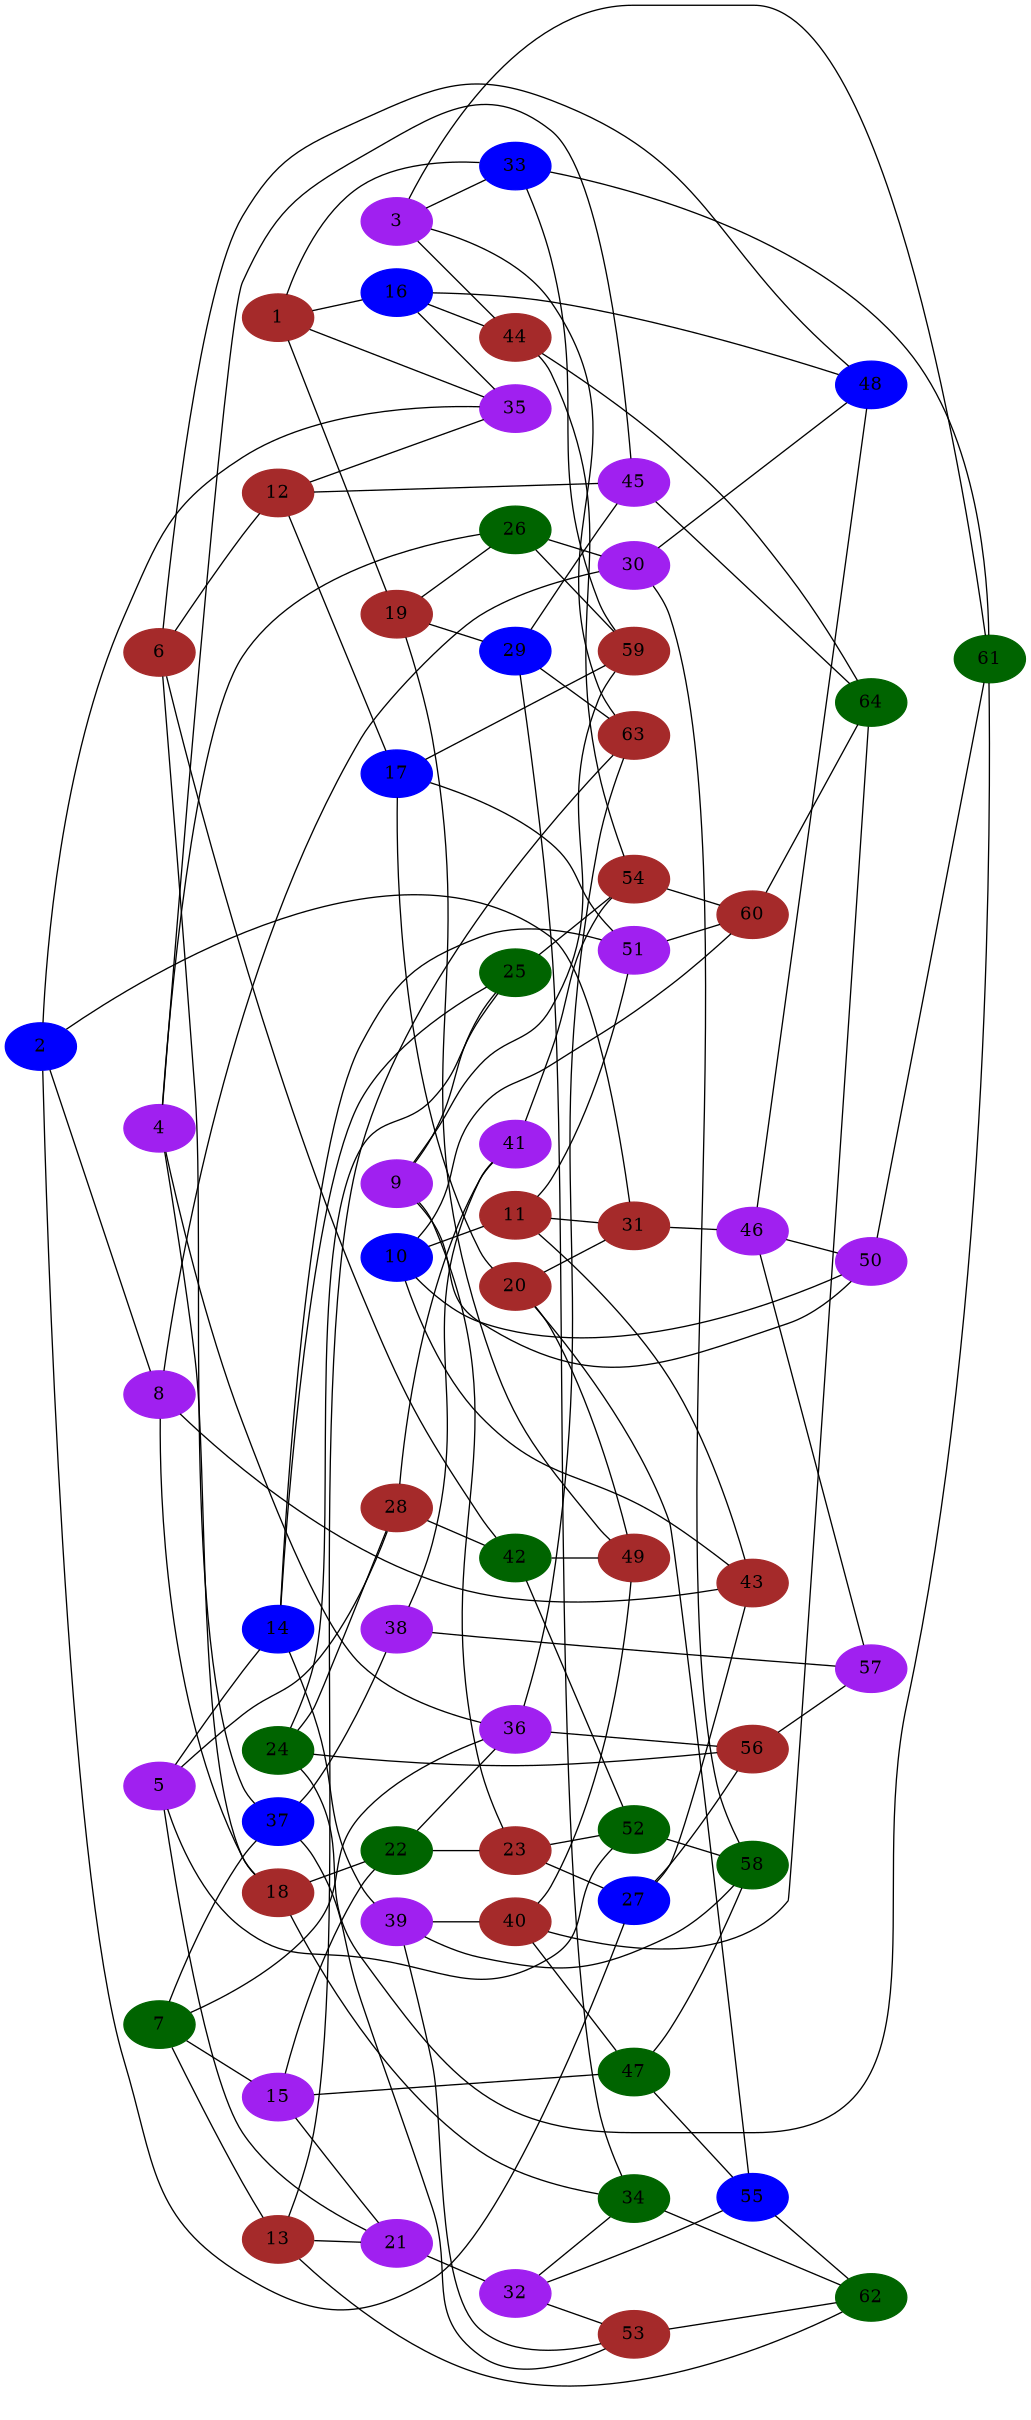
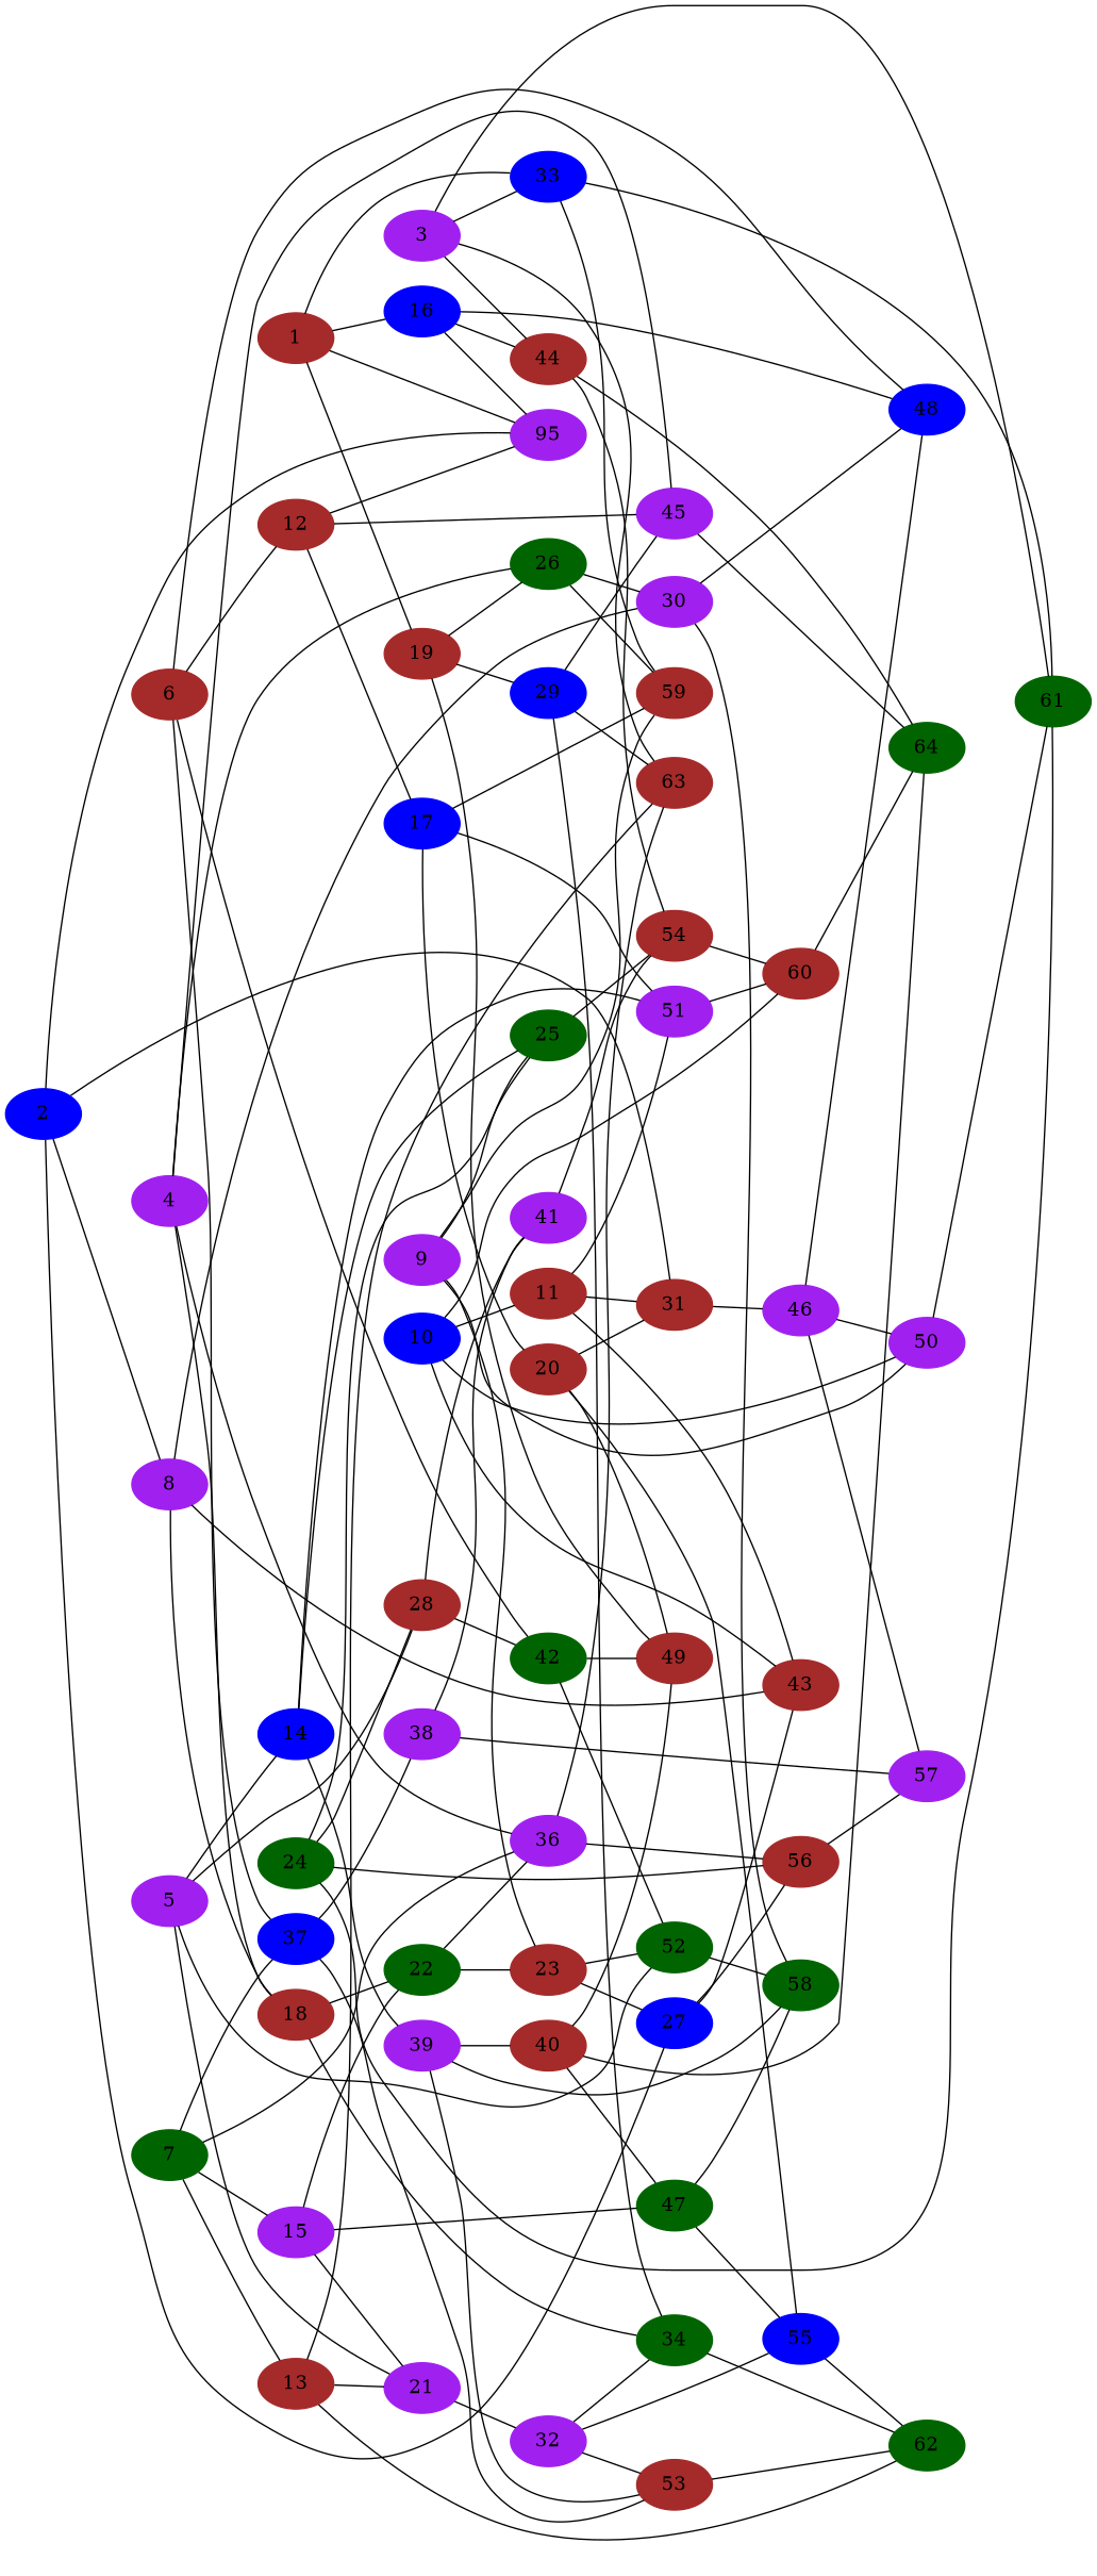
  graph {
    rankdir=LR
    node [color=brown style=filled]
    16 [color=blue]
    1
    19
    33 [color=blue]
-   35 [color=purple]
+   35 [color=purple label=95]
    44
    48 [color=blue]
    26 [color=darkgreen]
    29 [color=blue]
    49
    61 [color=darkgreen]
    59
    2 [color=blue]
    8 [color=purple]
    27 [color=blue]
    31
    18
    30 [color=purple]
    43
    56
    46 [color=purple]
    3 [color=purple]
    63
    54
    64 [color=darkgreen]
    4 [color=purple]
    45 [color=purple]
    36 [color=purple]
    22 [color=darkgreen]
    34 [color=darkgreen]
    38 [color=purple]
    41 [color=purple]
    57 [color=purple]
    5 [color=purple]
    14 [color=blue]
    21 [color=purple]
    28
    52 [color=darkgreen]
    25 [color=darkgreen]
    51 [color=purple]
    39 [color=purple]
    32 [color=purple]
    42 [color=darkgreen]
    58 [color=darkgreen]
    6
    12
    37 [color=blue]
    17 [color=blue]
    53
    7 [color=darkgreen]
    13
    15 [color=purple]
    62 [color=darkgreen]
    47 [color=darkgreen]
    9 [color=purple]
    23
    50 [color=purple]
    10 [color=blue]
    11
    60
    20
    40
    55 [color=blue]
    24 [color=darkgreen]
    16 -- 35
    16 -- 44
    16 -- 48
    1 -- 16
    1 -- 19
    1 -- 33
    1 -- 35
    19 -- 26
    19 -- 29
    19 -- 49
    33 -- 61
    33 -- 59
    44 -- 54
    44 -- 64
    26 -- 59
    26 -- 30
    29 -- 63
    29 -- 45
    29 -- 34
    2 -- 35
    2 -- 8
    2 -- 27
    2 -- 31
    8 -- 18
    8 -- 30
    8 -- 43
    27 -- 43
    27 -- 56
    31 -- 46
    18 -- 22
    18 -- 34
    30 -- 48
    30 -- 58
    56 -- 57
    46 -- 48
    46 -- 57
    46 -- 50
    3 -- 33
    3 -- 44
    3 -- 61
    3 -- 63
    54 -- 60
    4 -- 26
    4 -- 18
    4 -- 45
    4 -- 36
    45 -- 64
    36 -- 56
    36 -- 63
    22 -- 36
    22 -- 23
    34 -- 62
    38 -- 41
    38 -- 57
    41 -- 54
    5 -- 14
    5 -- 21
    5 -- 28
    5 -- 52
    14 -- 25
    14 -- 51
    14 -- 39
    21 -- 32
    28 -- 41
    28 -- 42
    52 -- 58
    25 -- 54
    51 -- 60
    39 -- 58
    39 -- 53
    39 -- 40
    32 -- 34
    32 -- 53
    32 -- 55
    42 -- 49
    42 -- 52
    6 -- 48
    6 -- 42
    6 -- 12
    6 -- 37
    12 -- 35
    12 -- 45
    12 -- 17
    37 -- 38
    37 -- 53
    17 -- 59
    17 -- 51
    17 -- 20
    53 -- 62
    7 -- 36
    7 -- 37
    7 -- 13
    7 -- 15
    13 -- 63
    13 -- 21
    13 -- 62
    15 -- 22
    15 -- 21
    15 -- 47
    47 -- 58
    47 -- 55
    9 -- 59
    9 -- 25
    9 -- 23
    9 -- 50
    23 -- 27
    23 -- 52
    50 -- 61
    10 -- 43
    10 -- 50
    10 -- 11
    10 -- 60
    11 -- 31
    11 -- 43
    11 -- 51
    60 -- 64
    20 -- 49
    20 -- 31
    20 -- 55
    40 -- 49
    40 -- 64
    40 -- 47
    55 -- 62
    24 -- 61
    24 -- 56
    24 -- 28
    24 -- 25
  }
